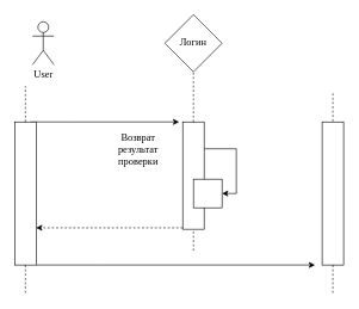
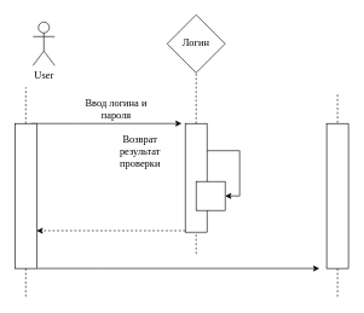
  <mxCell id="0" />
  <mxCell id="1" parent="0" />
  <mxCell id="2" value="User&lt;br&gt;" parent="1" style="shape=umlActor;verticalLabelPosition=bottom;labelBackgroundColor=#ffffff;verticalAlign=top;html=1;outlineConnect=0;fontFamily=Times New Roman;fontSize=14;" vertex="1"><mxGeometry x="45" y="30" as="geometry" width="30" height="60" /></mxCell>
  <mxCell id="3" source="5" parent="1" style="edgeStyle=orthogonalEdgeStyle;rounded=0;orthogonalLoop=1;jettySize=auto;html=1;fontFamily=Times New Roman;fontSize=14;exitX=0.75;exitY=0;exitDx=0;exitDy=0;" edge="1"><mxGeometry as="geometry" relative="1"><mxPoint as="targetPoint" x="250" y="170" /><Array as="points"><mxPoint x="100" y="170" /><mxPoint x="100" y="170" /></Array></mxGeometry></mxCell>
  <mxCell id="4" source="5" parent="1" style="edgeStyle=orthogonalEdgeStyle;rounded=0;orthogonalLoop=1;jettySize=auto;html=1;strokeColor=#000000;fontFamily=Times New Roman;fontSize=14;" edge="1"><mxGeometry as="geometry" relative="1"><mxPoint as="targetPoint" x="440" y="370" /><Array as="points"><mxPoint x="140" y="370" /><mxPoint x="140" y="370" /></Array></mxGeometry></mxCell>
  <mxCell id="5" value="" parent="1" style="rounded=0;whiteSpace=wrap;html=1;fontFamily=Times New Roman;fontSize=14;" vertex="1"><mxGeometry as="geometry" width="30" height="200" x="20" y="170" /></mxCell>
  <mxCell id="6" value="Логин&lt;br&gt;" parent="1" style="rhombus;whiteSpace=wrap;html=1;aspect=fixed;fontFamily=Times New Roman;fontSize=14;" vertex="1"><mxGeometry as="geometry" width="80" height="80" x="230" y="20" /></mxCell>
  <mxCell id="7" source="9" parent="1" style="edgeStyle=orthogonalEdgeStyle;rounded=0;orthogonalLoop=1;jettySize=auto;html=1;entryX=1;entryY=0.5;entryDx=0;entryDy=0;fontFamily=Times New Roman;fontSize=14;exitX=1;exitY=0.25;exitDx=0;exitDy=0;" target="10" edge="1"><mxGeometry as="geometry" relative="1" /></mxCell>
  <mxCell id="8" source="9" parent="1" style="edgeStyle=orthogonalEdgeStyle;rounded=0;orthogonalLoop=1;jettySize=auto;html=1;fontFamily=Times New Roman;fontSize=14;strokeColor=#000000;dashed=1;" edge="1"><mxGeometry as="geometry" relative="1"><mxPoint as="targetPoint" x="50" y="318" /><Array as="points"><mxPoint x="190" y="318" /><mxPoint x="190" y="318" /></Array></mxGeometry></mxCell>
  <mxCell id="9" value="" parent="1" style="rounded=0;whiteSpace=wrap;html=1;fontFamily=Times New Roman;fontSize=14;" vertex="1"><mxGeometry as="geometry" width="30" height="150" x="255" y="170" /></mxCell>
  <mxCell id="10" value="" parent="1" style="whiteSpace=wrap;html=1;aspect=fixed;fontFamily=Times New Roman;fontSize=14;" vertex="1"><mxGeometry as="geometry" width="40" height="40" x="270" y="250" /></mxCell>
  <mxCell id="11" source="5" value="" parent="1" style="endArrow=none;dashed=1;html=1;fontFamily=Times New Roman;fontSize=14;exitX=0.5;exitY=0;exitDx=0;exitDy=0;" edge="1"><mxGeometry as="geometry" width="50" height="50" relative="1"><mxPoint as="sourcePoint" x="60" y="180" /><mxPoint as="targetPoint" x="35" y="120" /></mxGeometry></mxCell>
  <mxCell id="12" source="9" value="" parent="1" style="endArrow=none;dashed=1;html=1;fontFamily=Times New Roman;fontSize=14;exitX=0.5;exitY=0;exitDx=0;exitDy=0;entryX=0.5;entryY=1;entryDx=0;entryDy=0;" target="6" edge="1"><mxGeometry as="geometry" width="50" height="50" relative="1"><mxPoint as="sourcePoint" x="45" y="180" /><mxPoint as="targetPoint" x="45" y="130" /></mxGeometry></mxCell>
  <mxCell id="13" source="5" value="" parent="1" style="endArrow=none;dashed=1;html=1;fontFamily=Times New Roman;fontSize=14;exitX=0.5;exitY=1;exitDx=0;exitDy=0;" edge="1"><mxGeometry as="geometry" width="50" height="50" relative="1"><mxPoint as="sourcePoint" x="50" y="400" /><mxPoint as="targetPoint" x="35" y="410" /></mxGeometry></mxCell>
  <mxCell id="14" value="" parent="1" style="endArrow=none;dashed=1;html=1;fontFamily=Times New Roman;fontSize=14;entryX=0.5;entryY=1;entryDx=0;entryDy=0;" target="9" edge="1"><mxGeometry as="geometry" width="50" height="50" relative="1"><mxPoint as="sourcePoint" x="270" y="350" /><mxPoint as="targetPoint" x="45" y="340" /></mxGeometry></mxCell>
+ <mxCell id="15" value="Ввод логина и пароля&lt;br&gt;" parent="1" style="text;html=1;strokeColor=none;fillColor=none;align=center;verticalAlign=middle;whiteSpace=wrap;rounded=0;fontFamily=Times New Roman;fontSize=14;" vertex="1"><mxGeometry as="geometry" width="100" height="20" x="110" y="140" /></mxCell>
  <mxCell id="16" value="Возврат результат проверки" parent="1" style="text;html=1;strokeColor=none;fillColor=none;align=center;verticalAlign=middle;whiteSpace=wrap;rounded=0;fontFamily=Times New Roman;fontSize=14;" vertex="1"><mxGeometry x="142.5" y="200" as="geometry" width="100" height="20" /></mxCell>
  <mxCell id="17" value="" parent="1" style="rounded=0;whiteSpace=wrap;html=1;fontFamily=Times New Roman;fontSize=14;" vertex="1"><mxGeometry as="geometry" width="30" height="200" x="450" y="170" /></mxCell>
  <mxCell id="18" value="" parent="1" style="endArrow=none;dashed=1;html=1;fontFamily=Times New Roman;fontSize=14;entryX=0.5;entryY=0;entryDx=0;entryDy=0;" target="17" edge="1"><mxGeometry as="geometry" width="50" height="50" relative="1"><mxPoint as="sourcePoint" x="465" y="130" /><mxPoint as="targetPoint" x="280" y="330" /></mxGeometry></mxCell>
  <mxCell id="19" value="" parent="1" style="endArrow=none;dashed=1;html=1;fontFamily=Times New Roman;fontSize=14;" edge="1"><mxGeometry as="geometry" width="50" height="50" relative="1"><mxPoint as="sourcePoint" x="465" y="370" /><mxPoint as="targetPoint" x="465" y="410" /></mxGeometry></mxCell>
